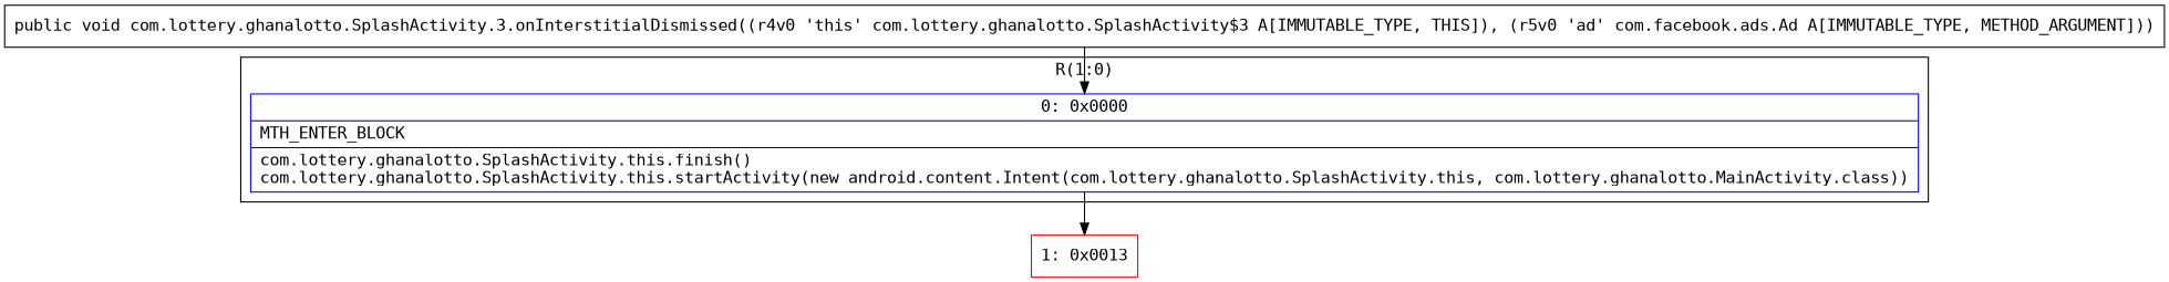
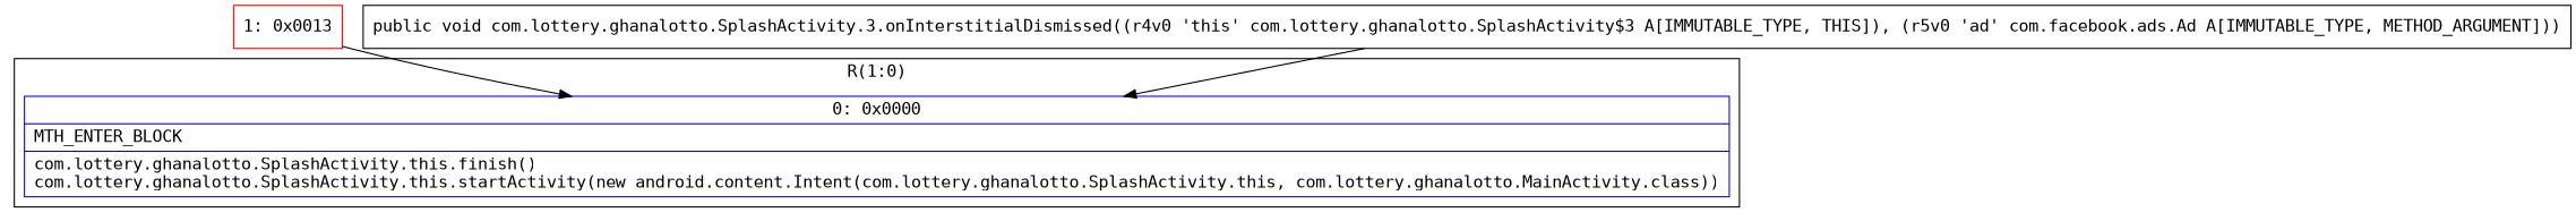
  digraph {
    fontname="DejaVu Sans Mono"
    node [shape=record fontname="DejaVu Sans Mono"]
    edge [fontname="DejaVu Sans Mono"]
    n1 [color=blue label="{0\:\ 0x0000|MTH_ENTER_BLOCK\l|com.lottery.ghanalotto.SplashActivity.this.finish()\lcom.lottery.ghanalotto.SplashActivity.this.startActivity(new android.content.Intent(com.lottery.ghanalotto.SplashActivity.this, com.lottery.ghanalotto.MainActivity.class))\l}"]
    n2 [color=red label="{1\:\ 0x0013}"]
    n3 [label="{public void com.lottery.ghanalotto.SplashActivity.3.onInterstitialDismissed((r4v0 'this' com.lottery.ghanalotto.SplashActivity$3 A[IMMUTABLE_TYPE, THIS]), (r5v0 'ad' com.facebook.ads.Ad A[IMMUTABLE_TYPE, METHOD_ARGUMENT])) }"]
    subgraph cluster_1 {
      label="R(1:0)"
      n1
    }
-   n1 -> n2
+   n2 -> n1
    n3 -> n1
  }
